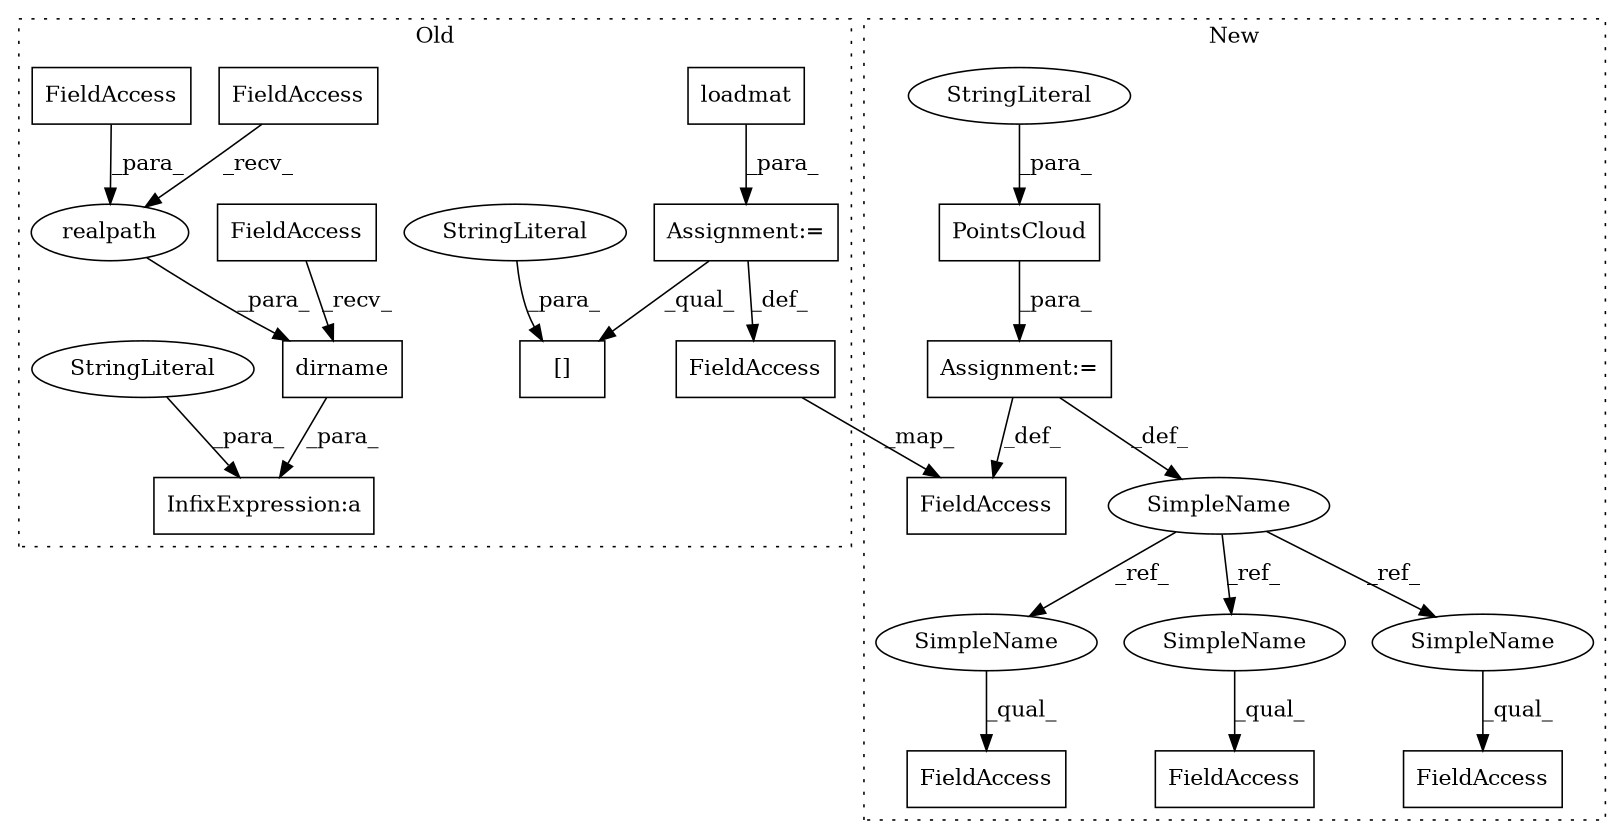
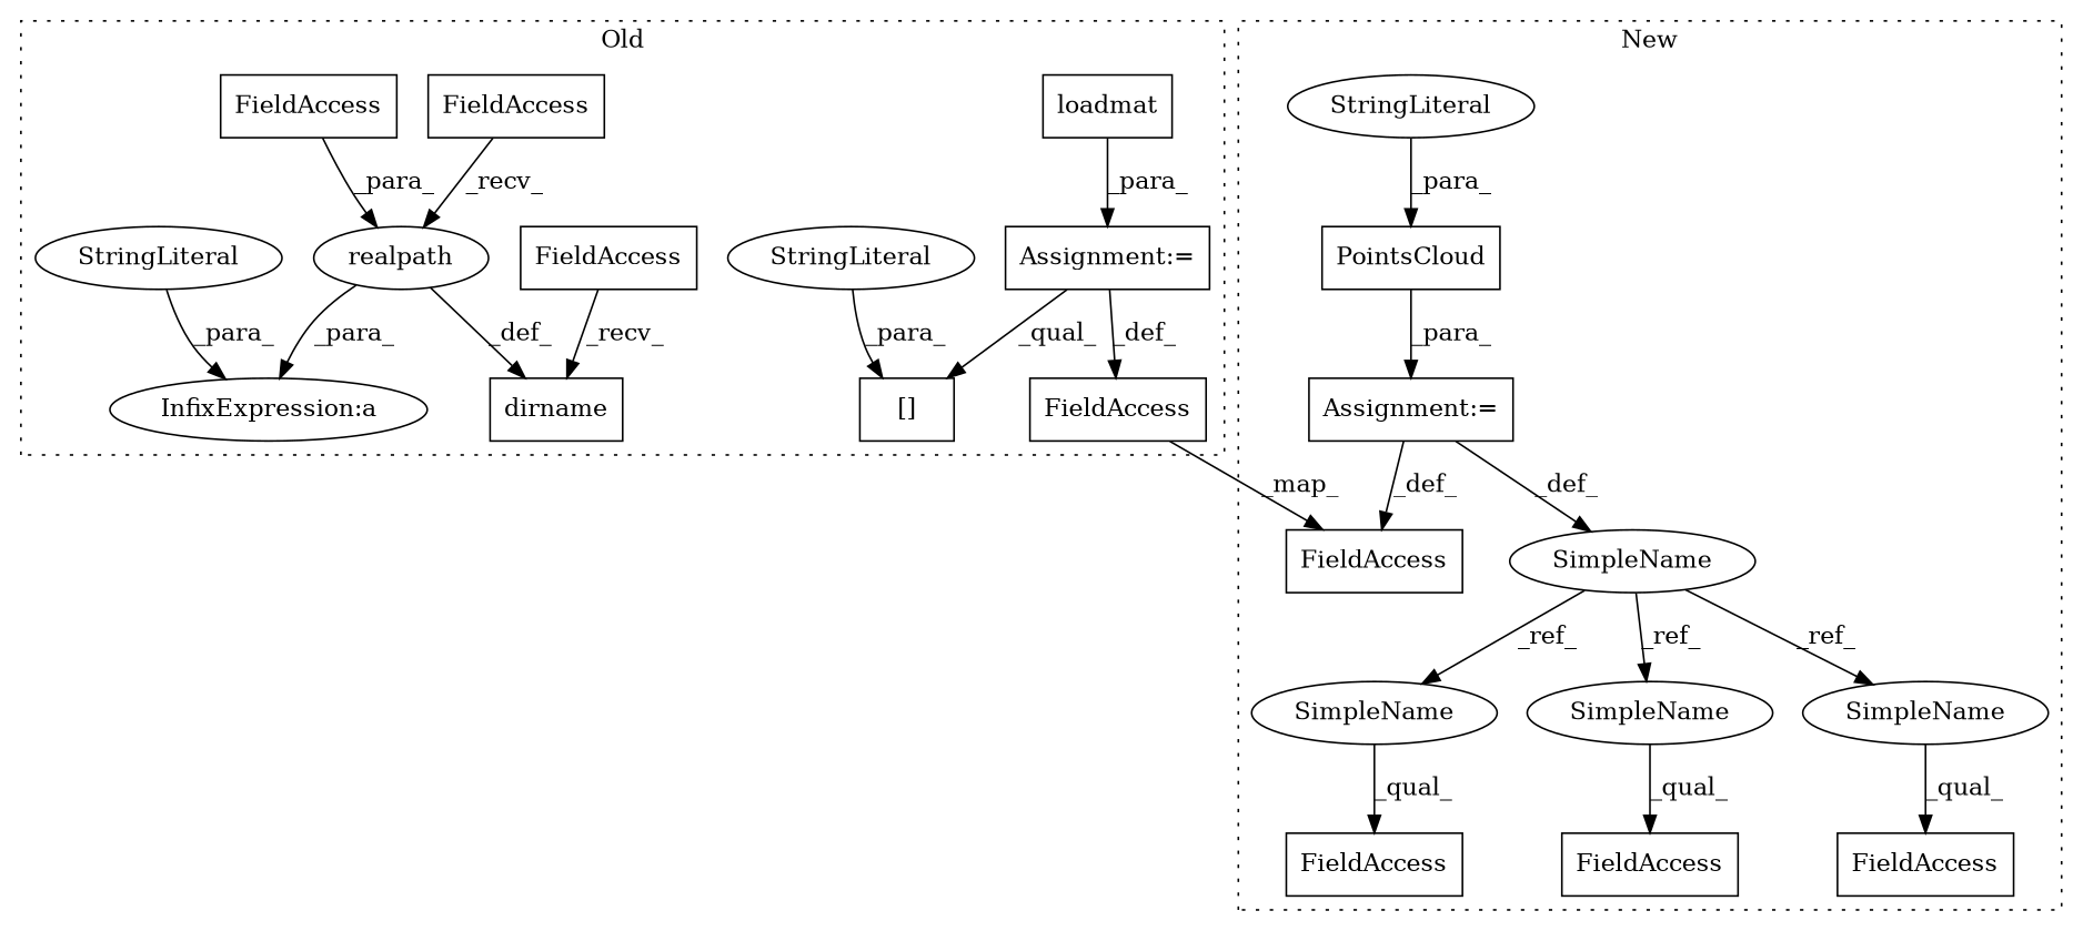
  digraph {
    node [a=22 l=7 s=28795 shape=box]
    n1 [a=32 l="8,1" label=loadmat s="29408,29481"]
-   n2 [a=27 l=3 label="InfixExpression:a" s=29459]
+   n2 [a=27 l=3 label="InfixExpression:a" s=29459 shape=ellipse]
    n3 [a=2 l="4,1" label="[]" s="29521,29533"]
    n4 [a=32 l="9,1" label=realpath s="29440,29457" shape=ellipse]
    n5 [label=FieldAccess s=29432]
    n6 [a=32 l="8,1" label=dirname s="29424,29458"]
    n7 [a=45 l=8 label=StringLiteral s=29525 shape=ellipse]
    n8 [label=FieldAccess s=29416]
    n9 [l=8 label=FieldAccess s=29449]
    n10 [a=45 l=19 label=StringLiteral s=29462 shape=ellipse]
    n11 [a=7 l=1 label="Assignment:=" s=29404]
    n12 [l=6 label=FieldAccess s=29709]
    n13 [a=32 l="12,1" label=PointsCloud s="28733,28754"]
    n14 [l=14 label=FieldAccess]
    n15 [a=42 label=SimpleName s=28725 shape=ellipse]
    n16 [l=9 label=FieldAccess s=29046]
    n17 [l=14 label=FieldAccess s=28768]
    n18 [a=7 l=1 label="Assignment:=" s=28732]
    n19 [a=45 l=9 label=StringLiteral s=28745 shape=ellipse]
    n20 [l=6 label=FieldAccess s=28984]
    n21 [a=42 label=SimpleName s=28768 shape=ellipse]
    n22 [a=42 label=SimpleName shape=ellipse]
    n23 [a=42 label=SimpleName s=29046 shape=ellipse]
    subgraph cluster_1 {
      label=Old
      style=dotted
      n1
      n2
      n3
      n4
      n5
      n6
      n7
      n8
      n9
      n10
      n11
      n12
    }
    subgraph cluster_2 {
      label=New
      style=dotted
      n13
      n14
      n15
      n16
      n17
      n18
      n19
      n20
      n21
      n22
      n23
    }
    n1 -> n11 [label=_para_]
-   n4 -> n6 [label=_para_]
+   n4 -> n6 [label=_def_]
    n5 -> n4 [label=_recv_]
-   n6 -> n2 [label=_para_]
+   n4 -> n2 [label=_para_]
    n7 -> n3 [label=_para_]
    n8 -> n6 [label=_recv_]
    n9 -> n4 [label=_para_]
    n10 -> n2 [label=_para_]
    n11 -> n3 [label=_qual_]
    n11 -> n12 [label=_def_]
    n12 -> n20 [label=_map_]
    n13 -> n18 [label=_para_]
    n15 -> n21 [label=_ref_]
    n15 -> n22 [label=_ref_]
    n15 -> n23 [label=_ref_]
    n18 -> n15 [label=_def_]
    n18 -> n20 [label=_def_]
    n19 -> n13 [label=_para_]
    n21 -> n17 [label=_qual_]
    n22 -> n14 [label=_qual_]
    n23 -> n16 [label=_qual_]
  }
